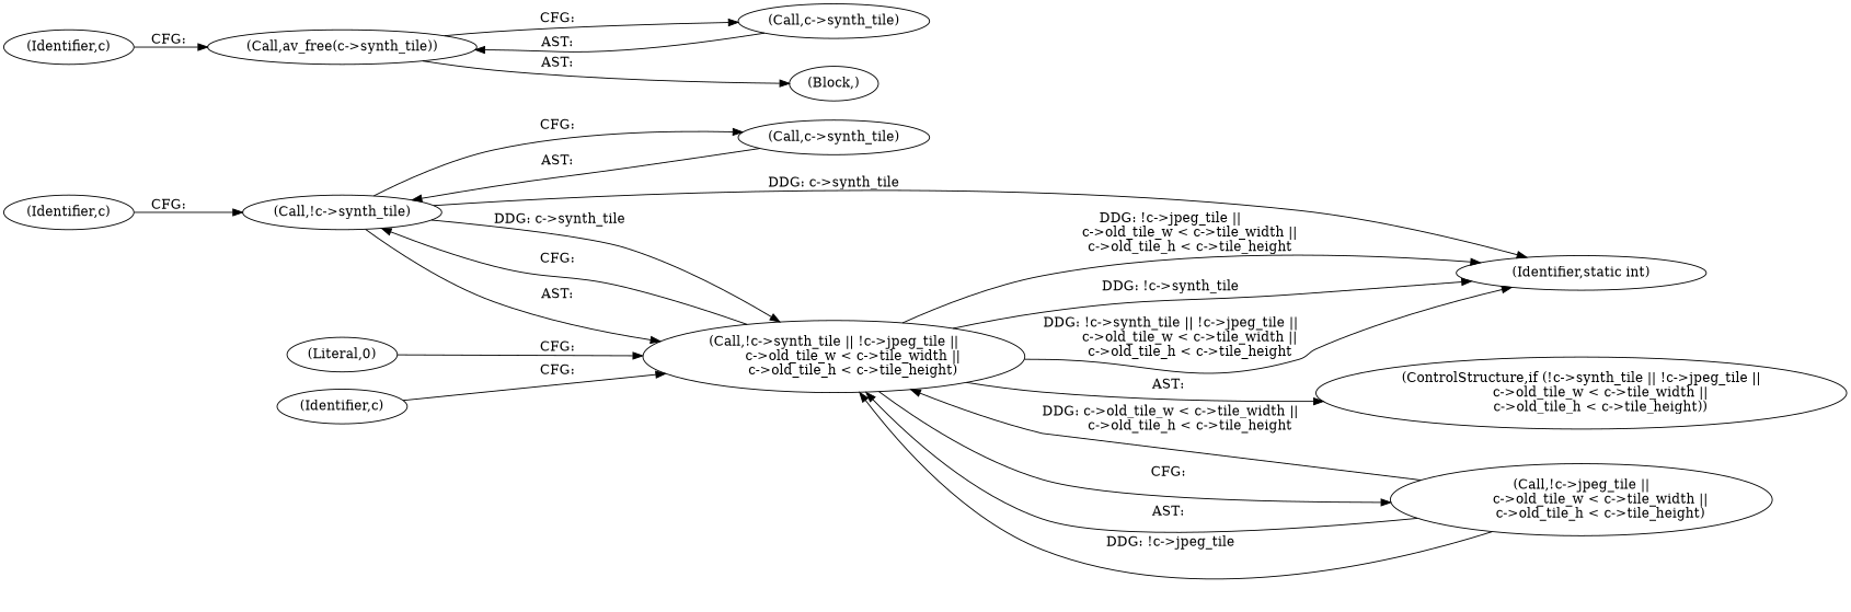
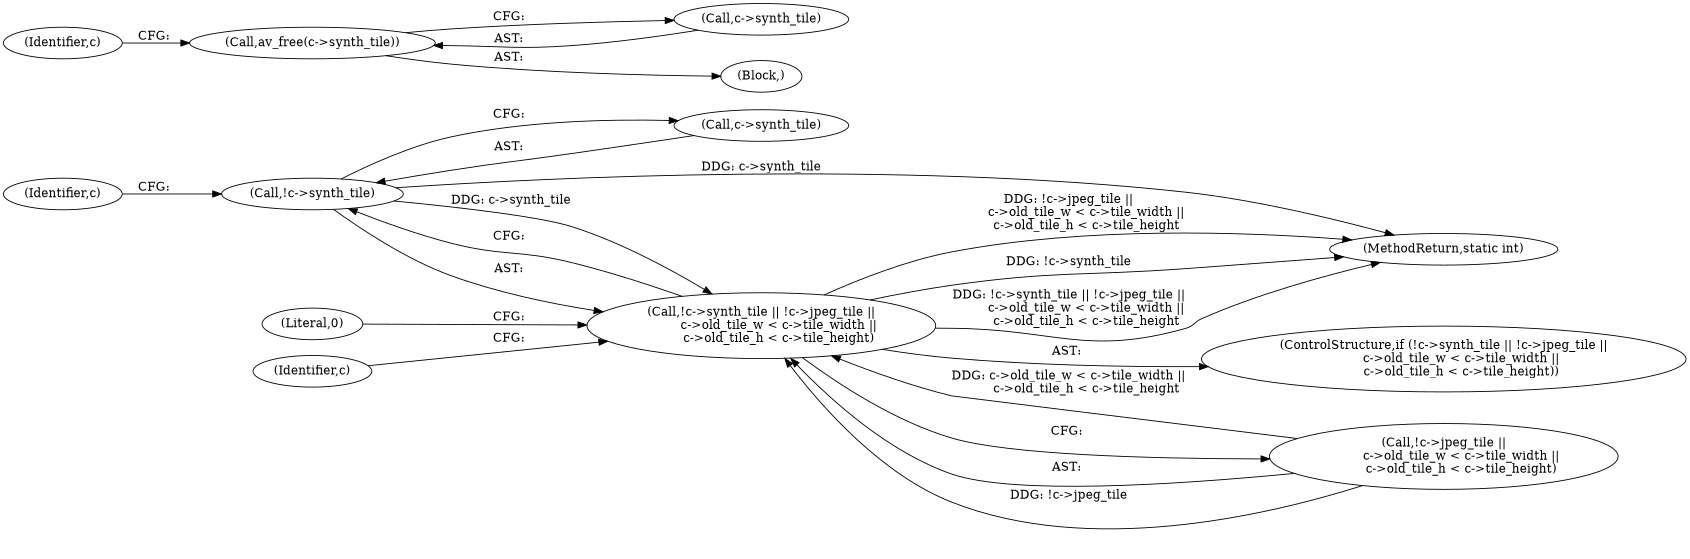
  digraph {
    rankdir=LR
    n1 [label="(Call,!c->synth_tile)"]
    n2 [label="(Call,!c->synth_tile || !c->jpeg_tile ||\n         c->old_tile_w < c->tile_width ||\n         c->old_tile_h < c->tile_height)"]
-   n3 [label="(Identifier,static int)"]
+   n3 [label="(MethodReturn,static int)"]
    n4 [label="(Call,c->synth_tile)"]
    n5 [label="(ControlStructure,if (!c->synth_tile || !c->jpeg_tile ||\n         c->old_tile_w < c->tile_width ||\n         c->old_tile_h < c->tile_height))"]
    n6 [label="(Call,!c->jpeg_tile ||\n         c->old_tile_w < c->tile_width ||\n         c->old_tile_h < c->tile_height)"]
    n7 [label="(Call,av_free(c->synth_tile))"]
    n8 [label="(Call,c->synth_tile)"]
    n9 [label="(Block,)"]
    n10 [label="(Literal,0)"]
    n11 [label="(Identifier,c)"]
    n12 [label="(Identifier,c)"]
    n13 [label="(Identifier,c)"]
    n1 -> n2 [label="AST: "]
    n1 -> n2 [label="DDG: c->synth_tile"]
    n1 -> n3 [label="DDG: c->synth_tile"]
    n1 -> n4 [label="CFG: "]
    n2 -> n1 [label="CFG: "]
    n2 -> n3 [label="DDG: !c->jpeg_tile ||\n         c->old_tile_w < c->tile_width ||\n         c->old_tile_h < c->tile_height"]
    n2 -> n3 [label="DDG: !c->synth_tile"]
    n2 -> n3 [label="DDG: !c->synth_tile || !c->jpeg_tile ||\n         c->old_tile_w < c->tile_width ||\n         c->old_tile_h < c->tile_height"]
    n2 -> n5 [label="AST: "]
    n2 -> n6 [label="CFG: "]
    n4 -> n1 [label="AST: "]
    n6 -> n2 [label="AST: "]
    n6 -> n2 [label="DDG: !c->jpeg_tile"]
    n6 -> n2 [label="DDG: c->old_tile_w < c->tile_width ||\n         c->old_tile_h < c->tile_height"]
    n7 -> n8 [label="CFG: "]
    n7 -> n9 [label="AST: "]
    n8 -> n7 [label="AST: "]
    n10 -> n2 [label="CFG: "]
    n11 -> n1 [label="CFG: "]
    n12 -> n7 [label="CFG: "]
    n13 -> n2 [label="CFG: "]
  }
